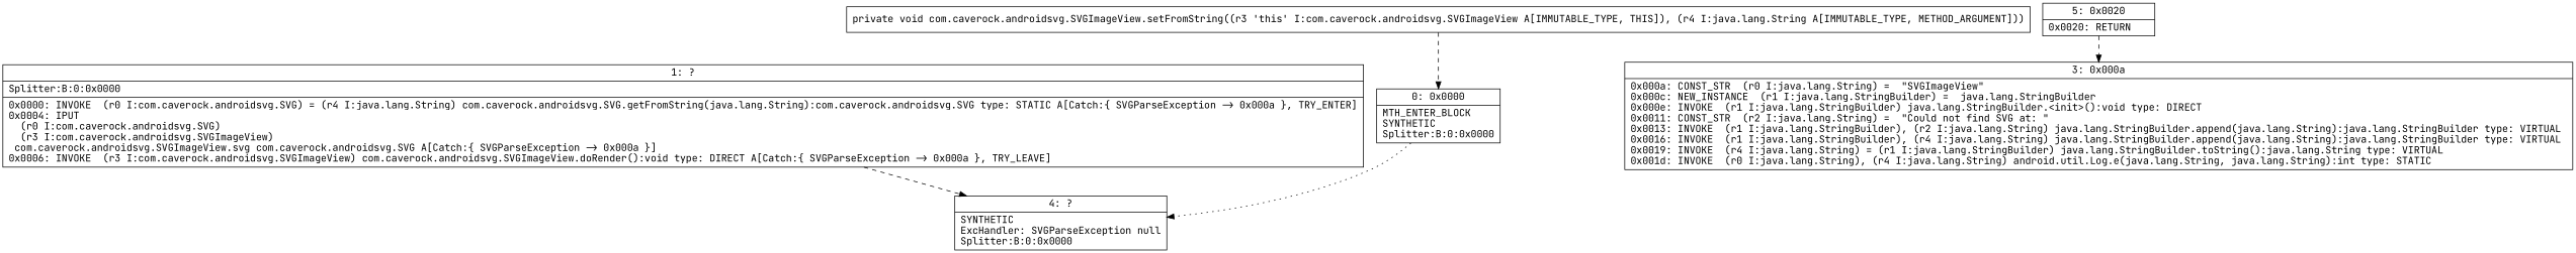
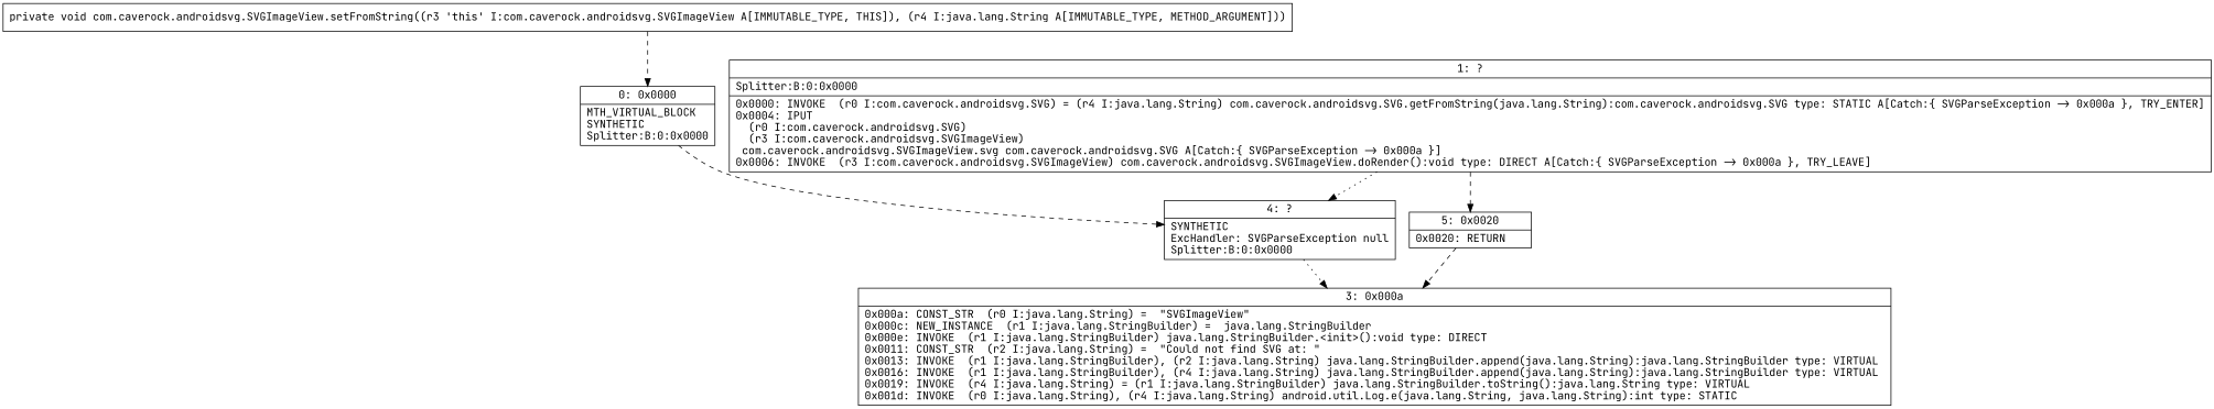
  digraph {
    fontname="JetBrains Mono"
    node [fontname="JetBrains Mono" shape=record]
    edge [fontname="JetBrains Mono" style=dashed]
-   n1 [label="{0\:\ 0x0000|MTH_ENTER_BLOCK\lSYNTHETIC\lSplitter:B:0:0x0000\l}"]
+   n1 [label="{0\:\ 0x0000|MTH_VIRTUAL_BLOCK\lSYNTHETIC\lSplitter:B:0:0x0000\l}"]
    n2 [label="{4\:\ ?|SYNTHETIC\lExcHandler: SVGParseException null\lSplitter:B:0:0x0000\l}"]
    n3 [label="{1\:\ ?|Splitter:B:0:0x0000\l|0x0000: INVOKE  (r0 I:com.caverock.androidsvg.SVG) = (r4 I:java.lang.String) com.caverock.androidsvg.SVG.getFromString(java.lang.String):com.caverock.androidsvg.SVG type: STATIC A[Catch:\{ SVGParseException \-\> 0x000a \}, TRY_ENTER]\l0x0004: IPUT  \l  (r0 I:com.caverock.androidsvg.SVG)\l  (r3 I:com.caverock.androidsvg.SVGImageView)\l com.caverock.androidsvg.SVGImageView.svg com.caverock.androidsvg.SVG A[Catch:\{ SVGParseException \-\> 0x000a \}]\l0x0006: INVOKE  (r3 I:com.caverock.androidsvg.SVGImageView) com.caverock.androidsvg.SVGImageView.doRender():void type: DIRECT A[Catch:\{ SVGParseException \-\> 0x000a \}, TRY_LEAVE]\l}"]
    n4 [label="{5\:\ 0x0020|0x0020: RETURN   \l}"]
    n5 [label="{3\:\ 0x000a|0x000a: CONST_STR  (r0 I:java.lang.String) =  \"SVGImageView\" \l0x000c: NEW_INSTANCE  (r1 I:java.lang.StringBuilder) =  java.lang.StringBuilder \l0x000e: INVOKE  (r1 I:java.lang.StringBuilder) java.lang.StringBuilder.\<init\>():void type: DIRECT \l0x0011: CONST_STR  (r2 I:java.lang.String) =  \"Could not find SVG at: \" \l0x0013: INVOKE  (r1 I:java.lang.StringBuilder), (r2 I:java.lang.String) java.lang.StringBuilder.append(java.lang.String):java.lang.StringBuilder type: VIRTUAL \l0x0016: INVOKE  (r1 I:java.lang.StringBuilder), (r4 I:java.lang.String) java.lang.StringBuilder.append(java.lang.String):java.lang.StringBuilder type: VIRTUAL \l0x0019: INVOKE  (r4 I:java.lang.String) = (r1 I:java.lang.StringBuilder) java.lang.StringBuilder.toString():java.lang.String type: VIRTUAL \l0x001d: INVOKE  (r0 I:java.lang.String), (r4 I:java.lang.String) android.util.Log.e(java.lang.String, java.lang.String):int type: STATIC \l}"]
    n6 [label="{private void com.caverock.androidsvg.SVGImageView.setFromString((r3 'this' I:com.caverock.androidsvg.SVGImageView A[IMMUTABLE_TYPE, THIS]), (r4 I:java.lang.String A[IMMUTABLE_TYPE, METHOD_ARGUMENT])) }"]
-   n1 -> n2 [style=dotted]
-   n3 -> n2
+   n1 -> n2
+   n2 -> n5 [style=dotted]
+   n3 -> n2 [style=dotted]
+   n3 -> n4
    n4 -> n5
    n6 -> n1
  }
